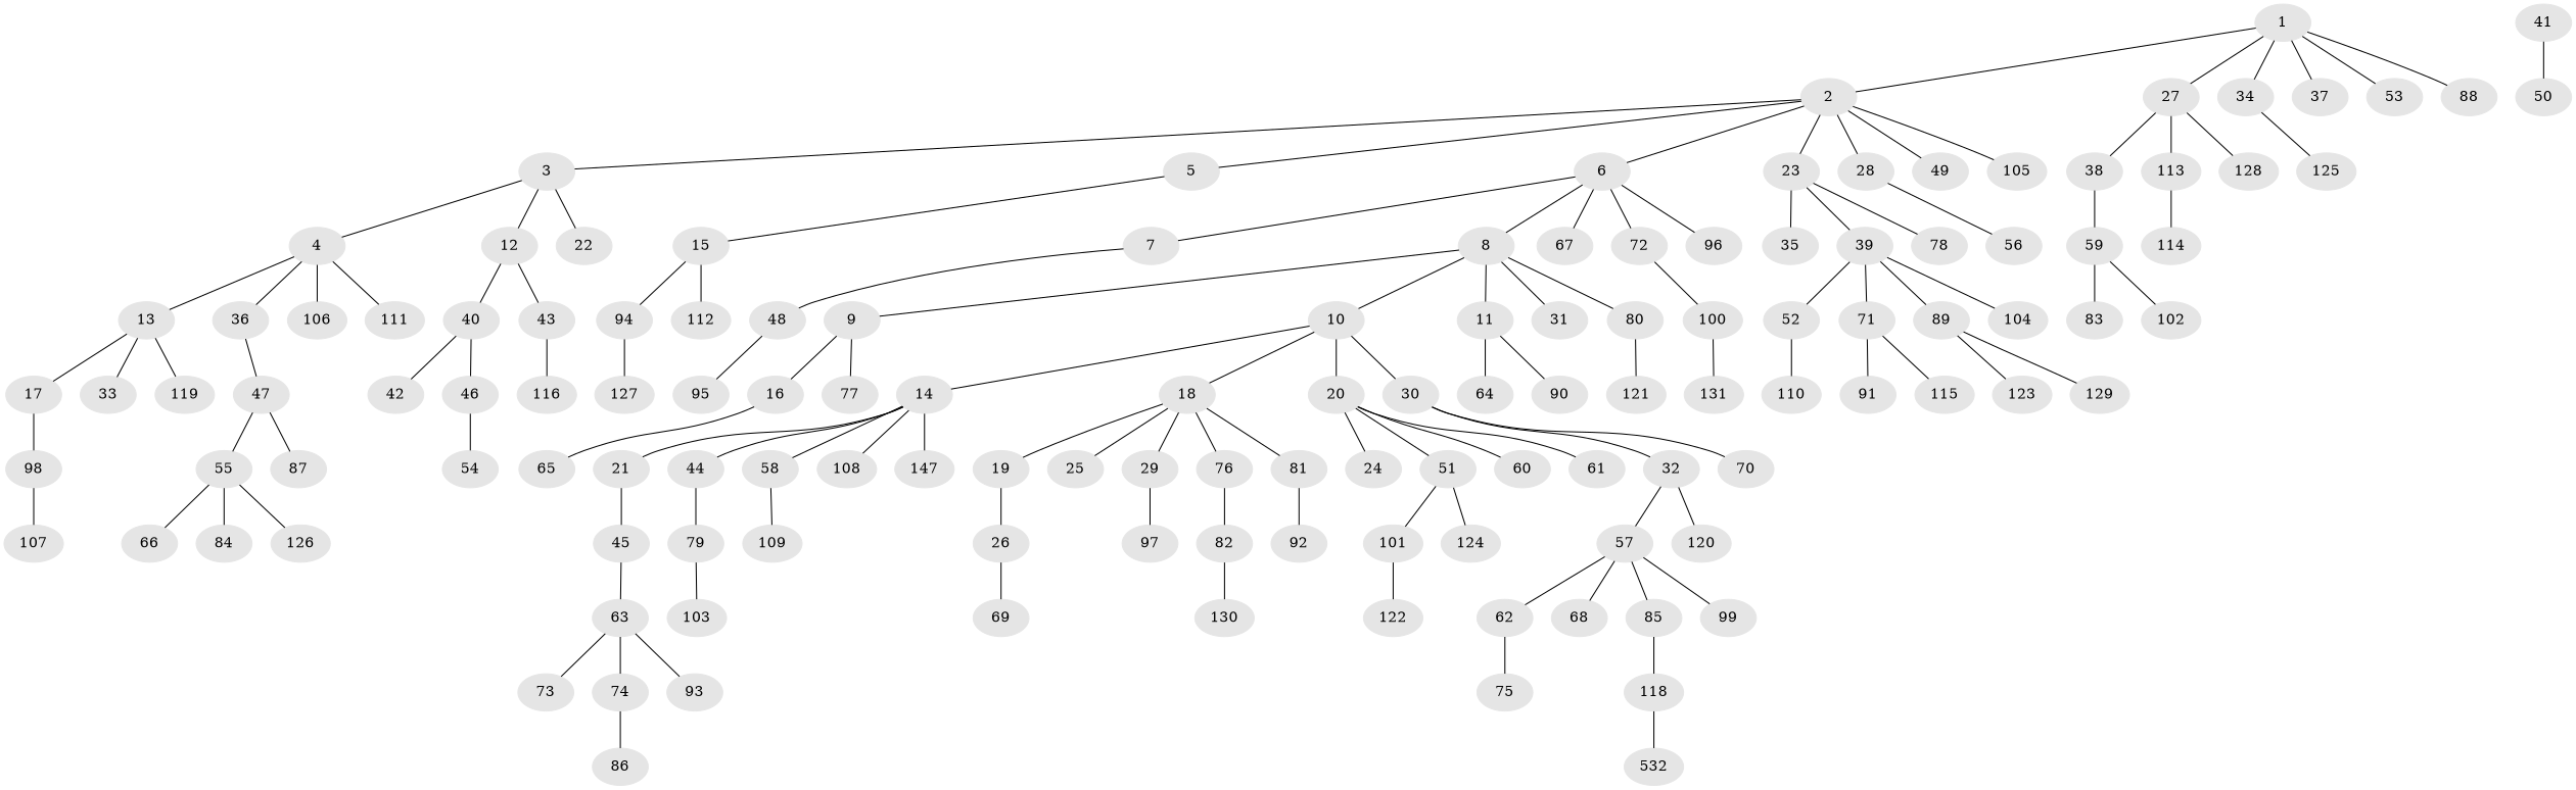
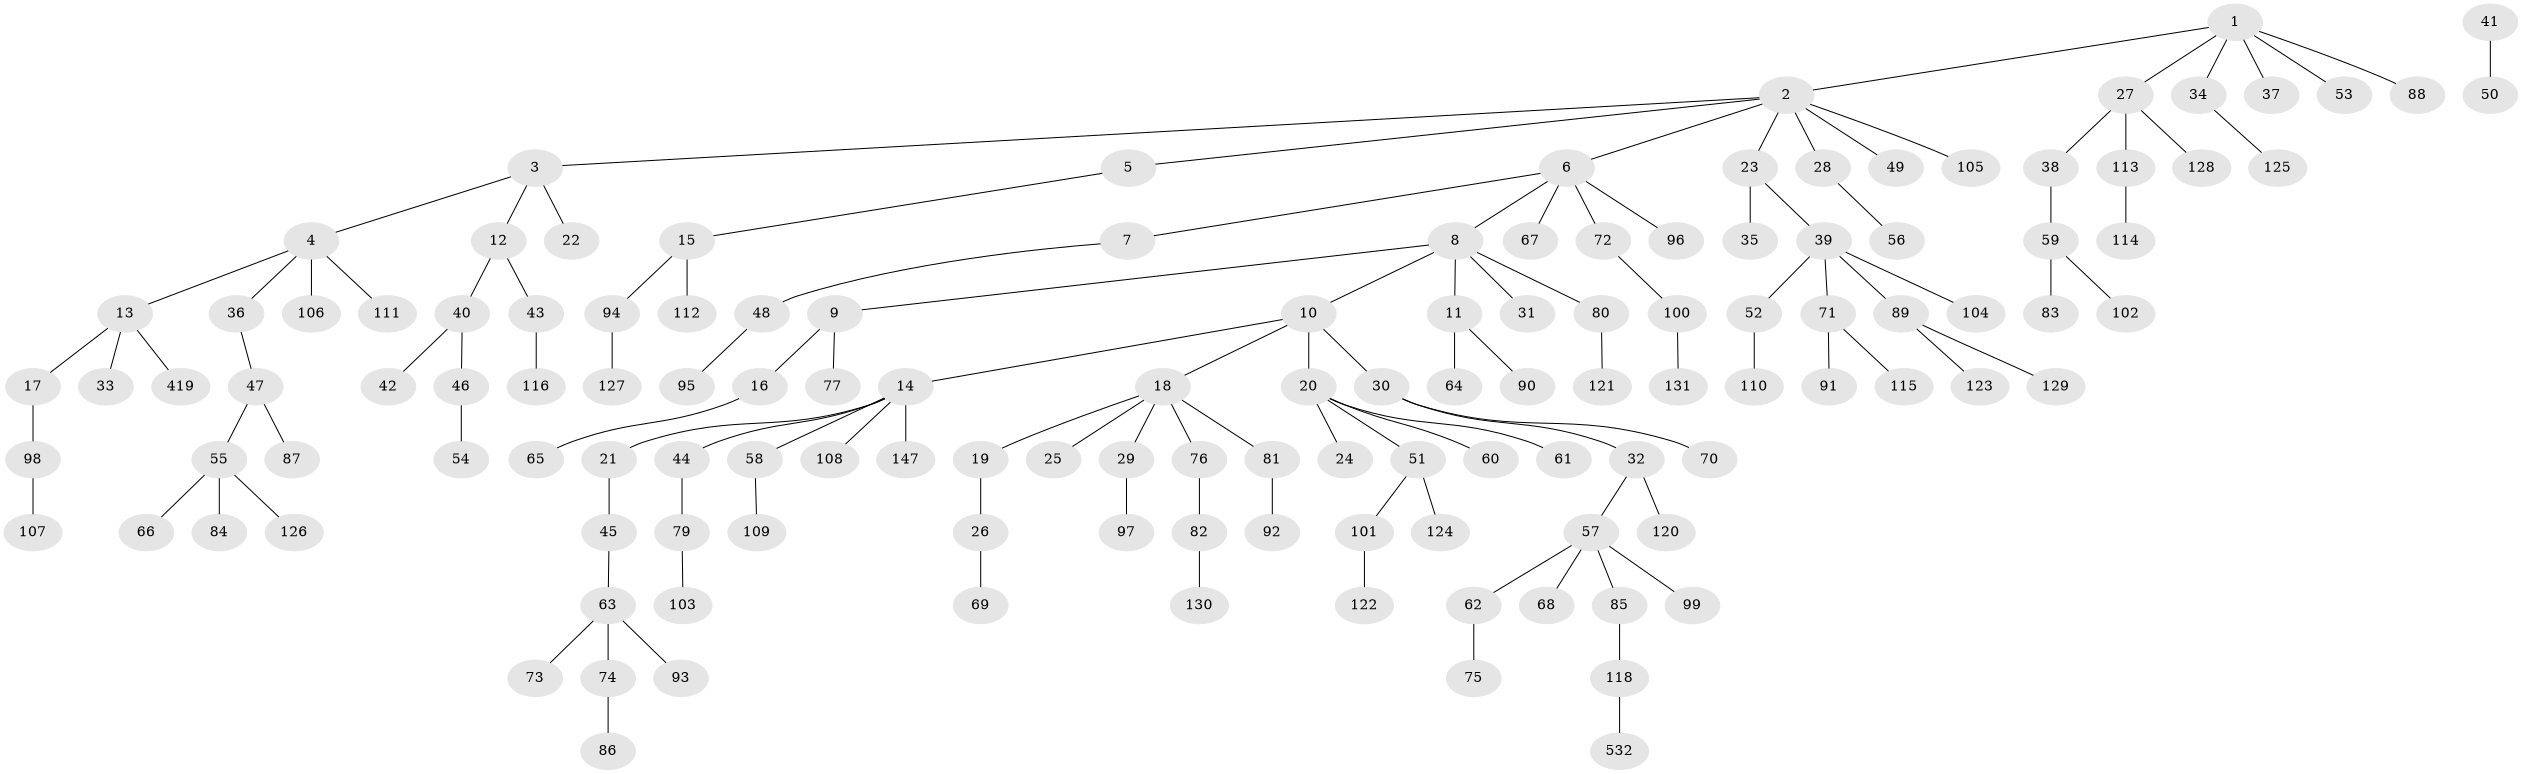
  graph {
    node [color=gray90 style=filled]
    1
    2
    27
    34
    37
    53
    88
    3
    5
    6
    23
    28
    49
    105
    38
    113
    128
    125
    4
    12
    22
    15
    7
    8
    67
    72
    96
    35
    39
-   78
    56
    13
    36
    106
    111
    40
    43
    17
    33
-   119
+   119 [label=419]
    47
    94
    112
    48
    9
    10
    11
    31
    80
    100
    95
    16
    77
    14
    18
    20
    30
    64
    90
    121
    65
    21
    44
    58
    108
    n66 [label=147]
    19
    25
    29
    76
    81
    24
    51
    60
    61
    32
    70
    42
    46
    116
    98
    45
    79
    109
    127
    107
    26
    97
    82
    92
    69
    101
    124
    63
    52
    71
    89
    104
    59
    114
    57
    120
    62
    68
    85
    99
    41
    50
    55
    87
    83
    102
    110
    91
    115
    123
    129
    54
    103
    73
    74
    93
    66
    84
    126
    122
    75
    118
    86
    131
    130
    n132 [label=532]
    1 -- 2
    1 -- 27
    1 -- 34
    1 -- 37
    1 -- 53
    1 -- 88
    2 -- 3
    2 -- 5
    2 -- 6
    2 -- 23
    2 -- 28
    2 -- 49
    2 -- 105
    27 -- 38
    27 -- 113
    27 -- 128
    34 -- 125
    3 -- 4
    3 -- 12
    3 -- 22
    5 -- 15
    6 -- 7
    6 -- 8
    6 -- 67
    6 -- 72
    6 -- 96
    23 -- 35
    23 -- 39
-   23 -- 78
    28 -- 56
    38 -- 59
    113 -- 114
    4 -- 13
    4 -- 36
    4 -- 106
    4 -- 111
    12 -- 40
    12 -- 43
    15 -- 94
    15 -- 112
    7 -- 48
    8 -- 9
    8 -- 10
    8 -- 11
    8 -- 31
    8 -- 80
    72 -- 100
    39 -- 52
    39 -- 71
    39 -- 89
    39 -- 104
    13 -- 17
    13 -- 33
    13 -- 119
    36 -- 47
    40 -- 42
    40 -- 46
    43 -- 116
    17 -- 98
    47 -- 55
    47 -- 87
    94 -- 127
    48 -- 95
    9 -- 16
    9 -- 77
    10 -- 14
    10 -- 18
    10 -- 20
    10 -- 30
    11 -- 64
    11 -- 90
    80 -- 121
    100 -- 131
    16 -- 65
    14 -- 21
    14 -- 44
    14 -- 58
    14 -- 108
    14 -- n66
    18 -- 19
    18 -- 25
    18 -- 29
    18 -- 76
    18 -- 81
    20 -- 24
    20 -- 51
    20 -- 60
    20 -- 61
    30 -- 32
    30 -- 70
    21 -- 45
    44 -- 79
    58 -- 109
    19 -- 26
    29 -- 97
    76 -- 82
    81 -- 92
    51 -- 101
    51 -- 124
    32 -- 57
    32 -- 120
    46 -- 54
    98 -- 107
    45 -- 63
    79 -- 103
    26 -- 69
    82 -- 130
    101 -- 122
    63 -- 73
    63 -- 74
    63 -- 93
    52 -- 110
    71 -- 91
    71 -- 115
    89 -- 123
    89 -- 129
    59 -- 83
    59 -- 102
    57 -- 62
    57 -- 68
    57 -- 85
    57 -- 99
    62 -- 75
    85 -- 118
    41 -- 50
    55 -- 66
    55 -- 84
    55 -- 126
    74 -- 86
    118 -- n132
  }
